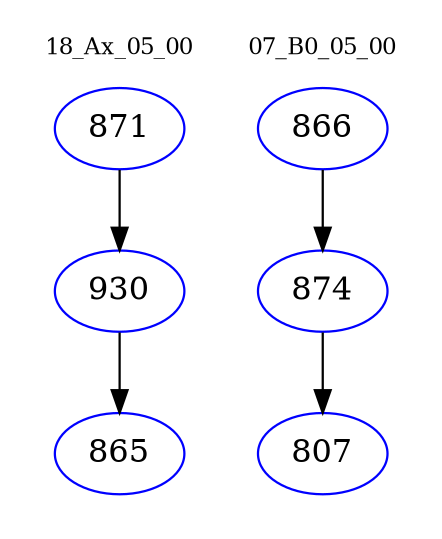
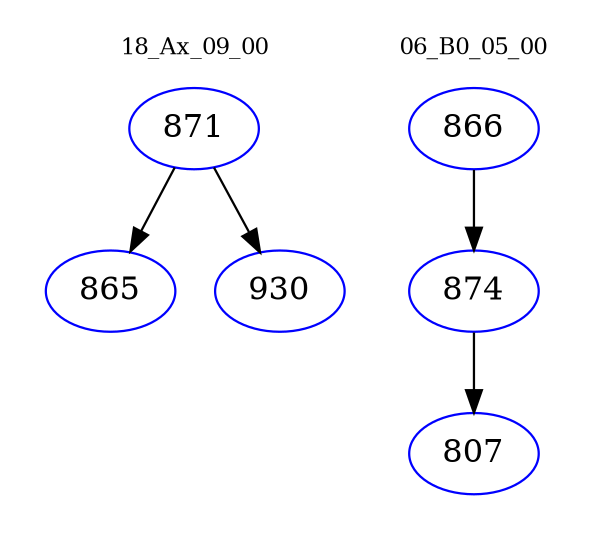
  digraph {
    node [color=blue]
    edge [color=black]
    n1 [label=871]
    n2 [label=865]
    n3 [label=930]
    n4 [label=874]
    n5 [label=866]
    n6 [label=807]
    subgraph cluster_1 {
      color=white
      fontsize=10
-     label="18_Ax_05_00"
+     label="18_Ax_09_00"
      n1
      n2
      n3
    }
    subgraph cluster_2 {
      color=white
      fontsize=10
-     label="07_B0_05_00"
+     label="06_B0_05_00"
      n4
      n5
      n6
    }
-   n3 -> n2
+   n1 -> n2
    n1 -> n3
    n4 -> n6
    n5 -> n4
  }
